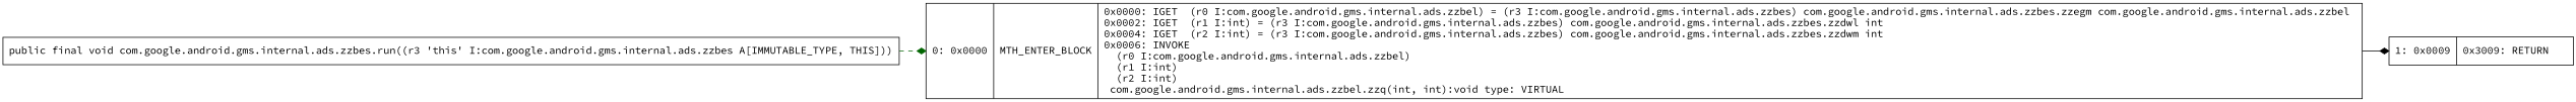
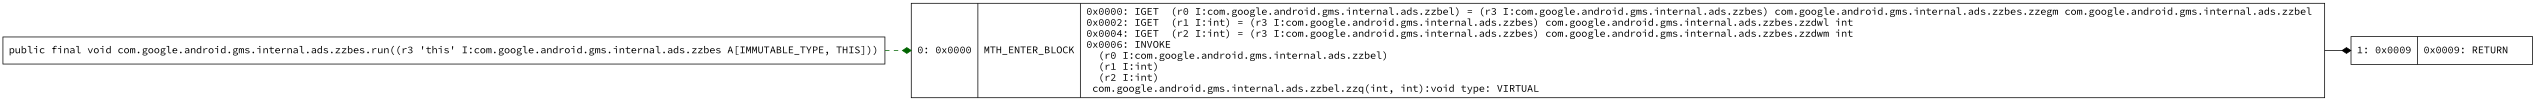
  digraph {
    rankdir=LR
    fontname="Source Code Pro"
    node [shape=record fontname="Source Code Pro"]
    edge [arrowhead=diamond fontname="Source Code Pro"]
    n1 [label="{0\:\ 0x0000|MTH_ENTER_BLOCK\l|0x0000: IGET  (r0 I:com.google.android.gms.internal.ads.zzbel) = (r3 I:com.google.android.gms.internal.ads.zzbes) com.google.android.gms.internal.ads.zzbes.zzegm com.google.android.gms.internal.ads.zzbel \l0x0002: IGET  (r1 I:int) = (r3 I:com.google.android.gms.internal.ads.zzbes) com.google.android.gms.internal.ads.zzbes.zzdwl int \l0x0004: IGET  (r2 I:int) = (r3 I:com.google.android.gms.internal.ads.zzbes) com.google.android.gms.internal.ads.zzbes.zzdwm int \l0x0006: INVOKE  \l  (r0 I:com.google.android.gms.internal.ads.zzbel)\l  (r1 I:int)\l  (r2 I:int)\l com.google.android.gms.internal.ads.zzbel.zzq(int, int):void type: VIRTUAL \l}"]
-   n2 [label="{1\:\ 0x0009|0x3009: RETURN   \l}"]
+   n2 [label="{1\:\ 0x0009|0x0009: RETURN   \l}"]
    n3 [label="{public final void com.google.android.gms.internal.ads.zzbes.run((r3 'this' I:com.google.android.gms.internal.ads.zzbes A[IMMUTABLE_TYPE, THIS])) }"]
    n1 -> n2 [color=black style=solid]
    n3 -> n1 [color=darkgreen style=dashed]
  }
